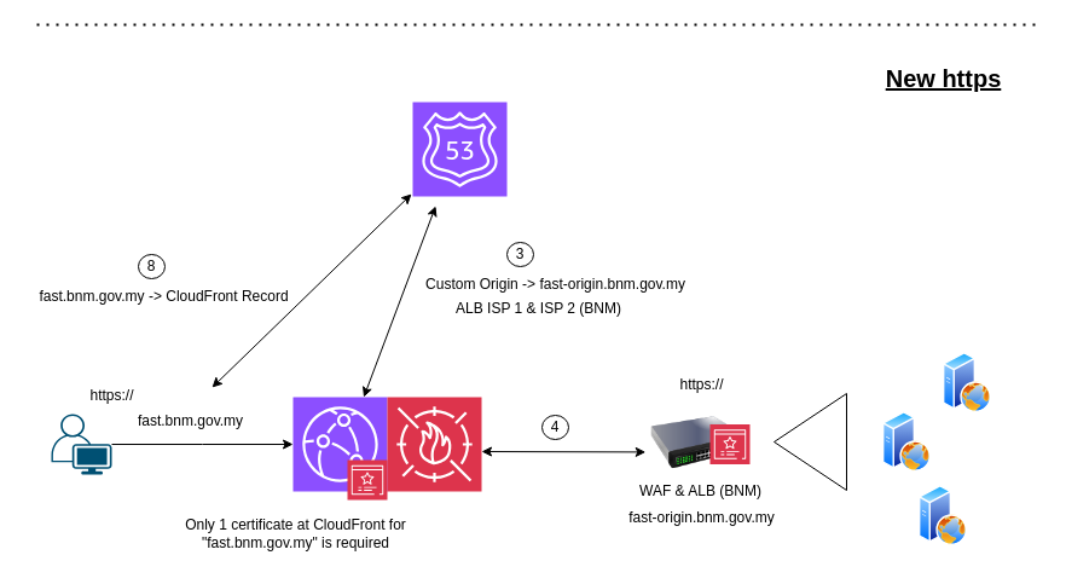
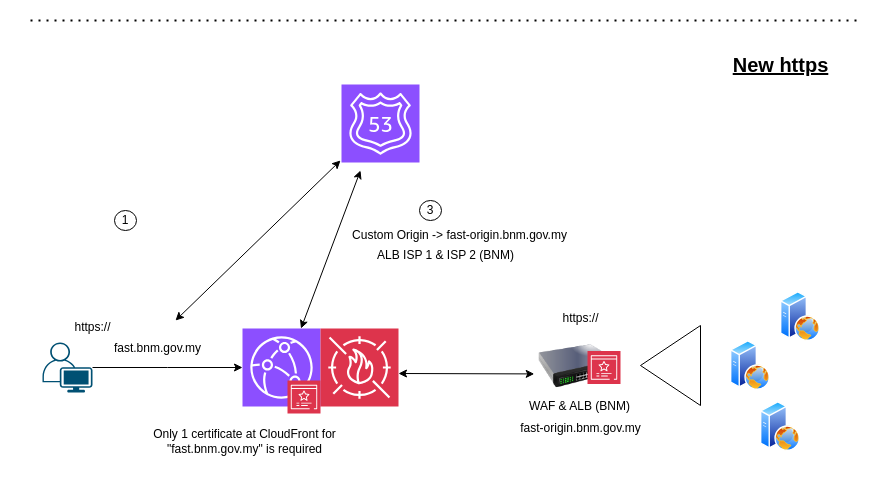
  <mxCell id="0" />
  <mxCell id="1" parent="0" />
  <mxCell id="2" style="edgeStyle=orthogonalEdgeStyle;rounded=0;orthogonalLoop=1;jettySize=auto;html=1;" parent="1" source="3" edge="1"><mxGeometry relative="1" as="geometry"><mxPoint x="242" y="367" as="targetPoint" /></mxGeometry></mxCell>
  <mxCell id="3" value="" style="points=[[0.35,0,0],[0.98,0.51,0],[1,0.71,0],[0.67,1,0],[0,0.795,0],[0,0.65,0]];verticalLabelPosition=bottom;sketch=0;html=1;verticalAlign=top;aspect=fixed;align=center;pointerEvents=1;shape=mxgraph.cisco19.user;fillColor=#005073;strokeColor=none;" parent="1" vertex="1"><mxGeometry x="42" y="342" width="50" height="50" as="geometry" /></mxCell>
  <mxCell id="4" value="" style="sketch=0;points=[[0,0,0],[0.25,0,0],[0.5,0,0],[0.75,0,0],[1,0,0],[0,1,0],[0.25,1,0],[0.5,1,0],[0.75,1,0],[1,1,0],[0,0.25,0],[0,0.5,0],[0,0.75,0],[1,0.25,0],[1,0.5,0],[1,0.75,0]];outlineConnect=0;fontColor=#232F3E;fillColor=#8C4FFF;strokeColor=#ffffff;dashed=0;verticalLabelPosition=bottom;verticalAlign=top;align=center;html=1;fontSize=12;fontStyle=0;aspect=fixed;shape=mxgraph.aws4.resourceIcon;resIcon=mxgraph.aws4.cloudfront;" parent="1" vertex="1"><mxGeometry x="242" y="328" width="78" height="78" as="geometry" /></mxCell>
  <mxCell id="5" value="" style="image;html=1;image=img/lib/clip_art/networking/Switch_128x128.png" parent="1" vertex="1"><mxGeometry x="538" y="331" width="82" height="70" as="geometry" /></mxCell>
  <mxCell id="6" value="" style="sketch=0;points=[[0,0,0],[0.25,0,0],[0.5,0,0],[0.75,0,0],[1,0,0],[0,1,0],[0.25,1,0],[0.5,1,0],[0.75,1,0],[1,1,0],[0,0.25,0],[0,0.5,0],[0,0.75,0],[1,0.25,0],[1,0.5,0],[1,0.75,0]];outlineConnect=0;fontColor=#232F3E;fillColor=#DD344C;strokeColor=#ffffff;dashed=0;verticalLabelPosition=bottom;verticalAlign=top;align=center;html=1;fontSize=12;fontStyle=0;aspect=fixed;shape=mxgraph.aws4.resourceIcon;resIcon=mxgraph.aws4.waf;" parent="1" vertex="1"><mxGeometry x="320" y="328" width="78" height="78" as="geometry" /></mxCell>
  <mxCell id="7" value="" style="endArrow=none;dashed=1;html=1;dashPattern=1 3;strokeWidth=2;rounded=0;" parent="1" edge="1"><mxGeometry width="50" height="50" relative="1" as="geometry"><mxPoint x="30" y="20" as="sourcePoint" /><mxPoint x="860" y="20" as="targetPoint" /></mxGeometry></mxCell>
  <mxCell id="8" value="&lt;div style=&quot;font-size: 20px;&quot;&gt;New https&lt;/div&gt;" style="text;html=1;align=center;verticalAlign=middle;resizable=0;points=[];autosize=1;strokeColor=none;fillColor=none;fontStyle=5;fontSize=20;" parent="1" vertex="1"><mxGeometry x="710" y="44" width="140" height="40" as="geometry" /></mxCell>
  <mxCell id="9" value="WAF &amp;amp; ALB (BNM)" style="text;html=1;align=center;verticalAlign=middle;resizable=0;points=[];autosize=1;strokeColor=none;fillColor=none;" parent="1" vertex="1"><mxGeometry x="514" y="391" width="130" height="30" as="geometry" /></mxCell>
  <mxCell id="10" value="" style="image;aspect=fixed;perimeter=ellipsePerimeter;html=1;align=center;shadow=0;dashed=0;spacingTop=3;image=img/lib/active_directory/web_server.svg;" parent="1" vertex="1"><mxGeometry x="730" y="340" width="40" height="50" as="geometry" /></mxCell>
  <mxCell id="11" value="" style="image;aspect=fixed;perimeter=ellipsePerimeter;html=1;align=center;shadow=0;dashed=0;spacingTop=3;image=img/lib/active_directory/web_server.svg;" parent="1" vertex="1"><mxGeometry x="780" y="291" width="40" height="50" as="geometry" /></mxCell>
  <mxCell id="12" value="" style="image;aspect=fixed;perimeter=ellipsePerimeter;html=1;align=center;shadow=0;dashed=0;spacingTop=3;image=img/lib/active_directory/web_server.svg;fontStyle=1" parent="1" vertex="1"><mxGeometry x="760" y="401" width="40" height="50" as="geometry" /></mxCell>
- <mxCell id="13" value="8" style="ellipse;whiteSpace=wrap;html=1;" parent="1" vertex="1"><mxGeometry x="114" y="210" width="22" height="20" as="geometry" /></mxCell>
+ <mxCell id="13" value="1" style="ellipse;whiteSpace=wrap;html=1;" parent="1" vertex="1"><mxGeometry x="114" y="210" width="22" height="20" as="geometry" /></mxCell>
  <mxCell id="14" value="" style="triangle;whiteSpace=wrap;html=1;rotation=-180;fillColor=none;" parent="1" vertex="1"><mxGeometry x="640" y="325" width="60" height="80" as="geometry" /></mxCell>
  <mxCell id="15" value="https://" style="text;html=1;align=center;verticalAlign=middle;resizable=0;points=[];autosize=1;strokeColor=none;fillColor=none;" parent="1" vertex="1"><mxGeometry x="550" y="303" width="60" height="30" as="geometry" /></mxCell>
  <mxCell id="16" value="fast.bnm.gov.my" style="text;html=1;align=center;verticalAlign=middle;resizable=0;points=[];autosize=1;strokeColor=none;fillColor=none;" parent="1" vertex="1"><mxGeometry x="102" y="333" width="110" height="30" as="geometry" /></mxCell>
  <mxCell id="17" value="" style="sketch=0;points=[[0,0,0],[0.25,0,0],[0.5,0,0],[0.75,0,0],[1,0,0],[0,1,0],[0.25,1,0],[0.5,1,0],[0.75,1,0],[1,1,0],[0,0.25,0],[0,0.5,0],[0,0.75,0],[1,0.25,0],[1,0.5,0],[1,0.75,0]];outlineConnect=0;fontColor=#232F3E;fillColor=#DD344C;strokeColor=#ffffff;dashed=0;verticalLabelPosition=bottom;verticalAlign=top;align=center;html=1;fontSize=12;fontStyle=0;aspect=fixed;shape=mxgraph.aws4.resourceIcon;resIcon=mxgraph.aws4.certificate_manager_3;" parent="1" vertex="1"><mxGeometry x="287" y="380" width="33" height="33" as="geometry" /></mxCell>
  <mxCell id="18" value="https://" style="text;html=1;align=center;verticalAlign=middle;resizable=0;points=[];autosize=1;strokeColor=none;fillColor=none;" parent="1" vertex="1"><mxGeometry x="62" y="312" width="60" height="30" as="geometry" /></mxCell>
  <mxCell id="19" value="" style="sketch=0;points=[[0,0,0],[0.25,0,0],[0.5,0,0],[0.75,0,0],[1,0,0],[0,1,0],[0.25,1,0],[0.5,1,0],[0.75,1,0],[1,1,0],[0,0.25,0],[0,0.5,0],[0,0.75,0],[1,0.25,0],[1,0.5,0],[1,0.75,0]];outlineConnect=0;fontColor=#232F3E;fillColor=#8C4FFF;strokeColor=#ffffff;dashed=0;verticalLabelPosition=bottom;verticalAlign=top;align=center;html=1;fontSize=12;fontStyle=0;aspect=fixed;shape=mxgraph.aws4.resourceIcon;resIcon=mxgraph.aws4.route_53;" parent="1" vertex="1"><mxGeometry x="341" y="84" width="78" height="78" as="geometry" /></mxCell>
- <mxCell id="20" value="fast.bnm.gov.my -&amp;gt; CloudFront Record" style="text;html=1;align=center;verticalAlign=middle;resizable=0;points=[];autosize=1;strokeColor=none;fillColor=none;" parent="1" vertex="1"><mxGeometry y="230" width="230" height="30" as="geometry" x="20" /></mxCell>
  <mxCell id="21" value="" style="endArrow=classic;startArrow=classic;html=1;rounded=0;" parent="1" edge="1"><mxGeometry width="50" height="50" relative="1" as="geometry"><mxPoint x="175" y="320" as="sourcePoint" /><mxPoint x="340" y="160" as="targetPoint" /></mxGeometry></mxCell>
  <mxCell id="22" value="" style="endArrow=classic;startArrow=classic;html=1;rounded=0;exitX=0.75;exitY=0;exitDx=0;exitDy=0;exitPerimeter=0;" parent="1" source="4" edge="1"><mxGeometry width="50" height="50" relative="1" as="geometry"><mxPoint x="205" y="333" as="sourcePoint" /><mxPoint x="360" y="170" as="targetPoint" /></mxGeometry></mxCell>
  <mxCell id="23" value="" style="endArrow=classic;startArrow=classic;html=1;rounded=0;entryX=-0.052;entryY=0.606;entryDx=0;entryDy=0;entryPerimeter=0;" parent="1" target="5" edge="1"><mxGeometry width="50" height="50" relative="1" as="geometry"><mxPoint x="398" y="373" as="sourcePoint" /><mxPoint x="448" y="323" as="targetPoint" /></mxGeometry></mxCell>
  <mxCell id="24" value="Custom Origin -&amp;gt; fast-origin.bnm.gov.my" style="text;html=1;align=center;verticalAlign=middle;resizable=0;points=[];autosize=1;strokeColor=none;fillColor=none;" parent="1" vertex="1"><mxGeometry x="339" y="220" width="240" height="30" as="geometry" /></mxCell>
  <mxCell id="25" value="ALB ISP 1 &amp;amp; ISP 2 (BNM)" style="text;html=1;align=center;verticalAlign=middle;resizable=0;points=[];autosize=1;strokeColor=none;fillColor=none;" parent="1" vertex="1"><mxGeometry x="365" y="240" width="160" height="30" as="geometry" /></mxCell>
  <mxCell id="26" value="3" style="ellipse;whiteSpace=wrap;html=1;" parent="1" vertex="1"><mxGeometry x="419" y="200" width="22" height="20" as="geometry" /></mxCell>
- <mxCell id="27" value="4" style="ellipse;whiteSpace=wrap;html=1;" parent="1" vertex="1"><mxGeometry x="448" y="343" width="22" height="20" as="geometry" /></mxCell>
  <mxCell id="28" value="&lt;div&gt;Only 1 certificate at CloudFront for &lt;br&gt;&quot;fast.bnm.gov.my&quot; is required&lt;/div&gt;" style="text;html=1;align=center;verticalAlign=middle;resizable=0;points=[];autosize=1;strokeColor=none;fillColor=none;" parent="1" vertex="1"><mxGeometry x="139" y="421" width="210" height="40" as="geometry" /></mxCell>
  <mxCell id="29" value="" style="sketch=0;points=[[0,0,0],[0.25,0,0],[0.5,0,0],[0.75,0,0],[1,0,0],[0,1,0],[0.25,1,0],[0.5,1,0],[0.75,1,0],[1,1,0],[0,0.25,0],[0,0.5,0],[0,0.75,0],[1,0.25,0],[1,0.5,0],[1,0.75,0]];outlineConnect=0;fontColor=#232F3E;fillColor=#DD344C;strokeColor=#ffffff;dashed=0;verticalLabelPosition=bottom;verticalAlign=top;align=center;html=1;fontSize=12;fontStyle=0;aspect=fixed;shape=mxgraph.aws4.resourceIcon;resIcon=mxgraph.aws4.certificate_manager_3;" parent="1" vertex="1"><mxGeometry x="587" y="350.5" width="33" height="33" as="geometry" /></mxCell>
  <mxCell id="30" value="fast-origin.bnm.gov.my" style="text;html=1;align=center;verticalAlign=middle;resizable=0;points=[];autosize=1;strokeColor=none;fillColor=none;" parent="1" vertex="1"><mxGeometry x="510" y="413" width="140" height="30" as="geometry" /></mxCell>
